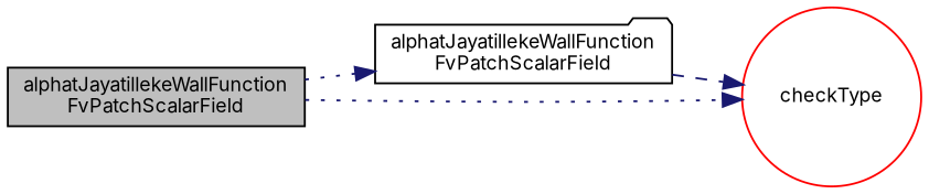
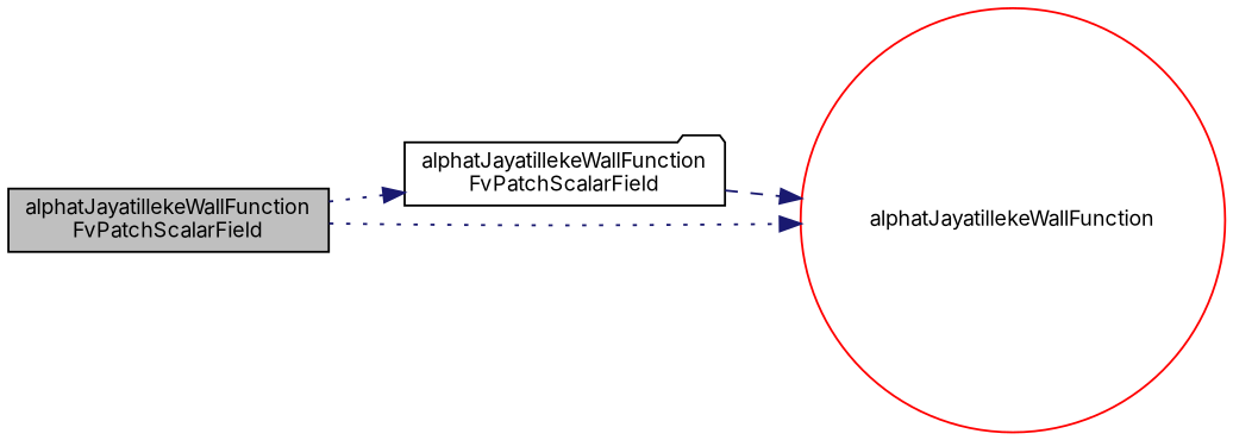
  digraph {
    rankdir=LR
    fontname=Inter
    node [color=black fontname=Inter fontsize=10]
    edge [color=midnightblue fontname=Inter fontsize=10 labelfontname=Helvetica labelfontsize=10 style=dotted]
    n1 [fillcolor=grey75 fontcolor=black height=0.2 label="alphatJayatillekeWallFunction\lFvPatchScalarField" shape=box style=filled width=0.4]
    n2 [height=0.2 label="alphatJayatillekeWallFunction\lFvPatchScalarField" shape=folder width=0.4]
-   n3 [color=red height=0.2 label=checkType shape=circle width=0.4]
+   n3 [color=red height=0.2 label=alphatJayatillekeWallFunction shape=circle width=0.4]
    n1 -> n2
    n1 -> n3
    n2 -> n3 [style=dashed]
  }
